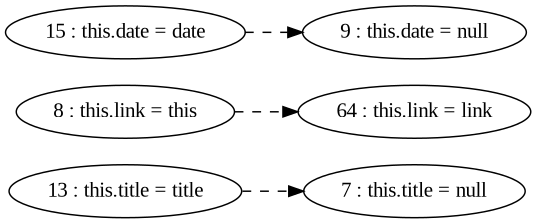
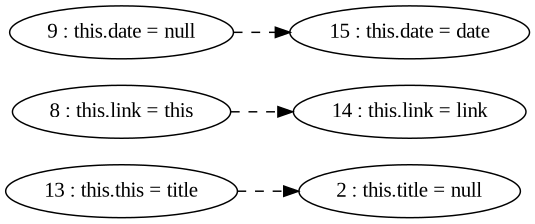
  digraph {
    fontname="Liberation Serif"
    rankdir=LR
    node [fontname="Liberation Serif"]
    edge [fontname="Liberation Serif" style=dashed]
-   "13 : this.title = title"
-   "7 : this.title = null"
+   "13 : this.title = title" [label="13 : this.this = title"]
+   "7 : this.title = null" [label="2 : this.title = null"]
    n3 [label="8 : this.link = this"]
-   "14 : this.link = link" [label="64 : this.link = link"]
+   "14 : this.link = link"
    "9 : this.date = null"
    "15 : this.date = date"
    "13 : this.title = title" -> "7 : this.title = null"
    n3 -> "14 : this.link = link"
-   "15 : this.date = date" -> "9 : this.date = null"
+   "9 : this.date = null" -> "15 : this.date = date"
  }
